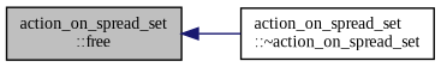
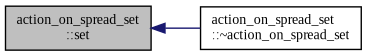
  digraph {
    rankdir=LR
    fontname="Liberation Serif"
    node [color=black fontname="Liberation Serif" fontsize=10 shape=record style=filled]
-   n1 [fillcolor=grey75 fontcolor=black height=0.2 label="action_on_spread_set\l::free" width=0.4]
+   n1 [fillcolor=grey75 fontcolor=black height=0.2 label="action_on_spread_set\l::set" width=0.4]
    n2 [fillcolor=white height=0.2 label="action_on_spread_set\l::~action_on_spread_set" width=0.4]
    n1 -> n2 [color=midnightblue dir=back fontname="Liberation Serif" fontsize=10 labelfontname=Helvetica labelfontsize=10 style=solid]
  }
